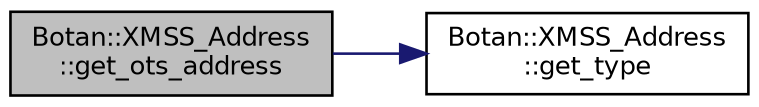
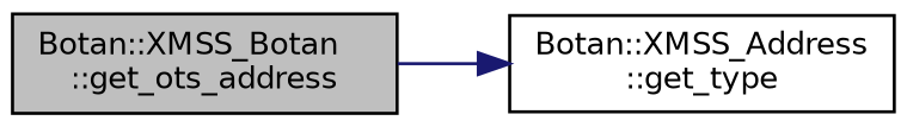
  digraph {
    rankdir=LR
    node [color=black fontname=Helvetica fontsize=10 shape=record style=filled]
-   n1 [fillcolor=grey75 fontcolor=black height=0.2 label="Botan::XMSS_Address\l::get_ots_address" width=0.4]
+   n1 [fillcolor=grey75 fontcolor=black height=0.2 label="Botan::XMSS_Botan\l::get_ots_address" width=0.4]
    n2 [fillcolor=white height=0.2 label="Botan::XMSS_Address\l::get_type" width=0.4]
    n1 -> n2 [color=midnightblue fontname=Helvetica fontsize=10 labelfontname=Helvetica labelfontsize=10 style=solid]
  }
